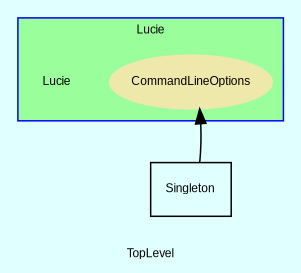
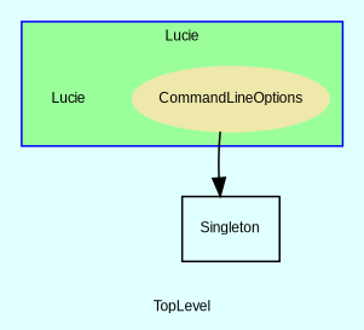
  digraph {
    bgcolor=lightcyan1
    compound=true
    fontname=Arial
    fontsize=8
    label=TopLevel
    node [color=black fontname=Arial fontsize=8]
    n1 [color=palegoldenrod fontcolor=black label=CommandLineOptions shape=ellipse style=filled]
    Lucie [height=0.01 shape=plaintext width=0.01]
    n3 [label=Singleton shape=box]
    subgraph cluster_1 {
      color=blue
      fillcolor=palegreen1
      label=Lucie
      style=filled
      n1
      Lucie
    }
-   n3 -> n1
+   n1 -> n3
  }
